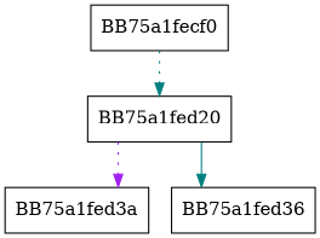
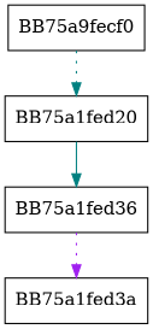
  digraph {
    splines=ortho
    node [shape=box]
    edge [color=teal style=dotted]
-   BB75a1fecf0
+   BB75a1fecf0 [label=BB75a9fecf0]
    BB75a1fed20
    BB75a1fed3a
    BB75a1fed36
    BB75a1fecf0 -> BB75a1fed20
-   BB75a1fed20 -> BB75a1fed3a [color=purple]
+   BB75a1fed36 -> BB75a1fed3a [color=purple]
    BB75a1fed20 -> BB75a1fed36 [style=solid]
  }
